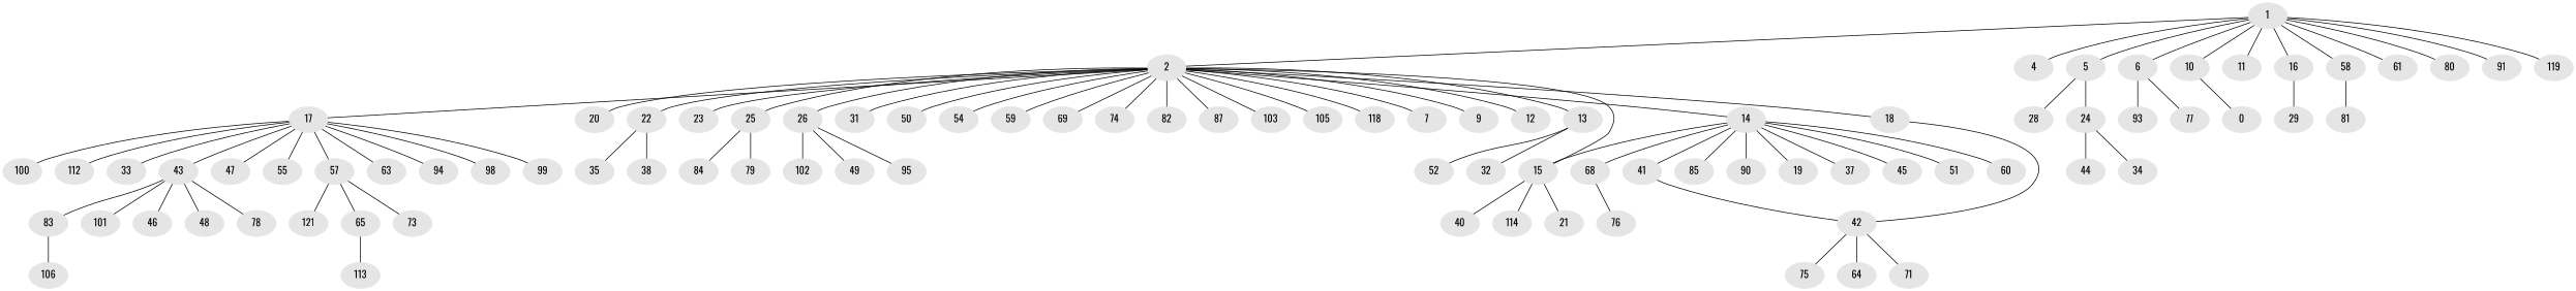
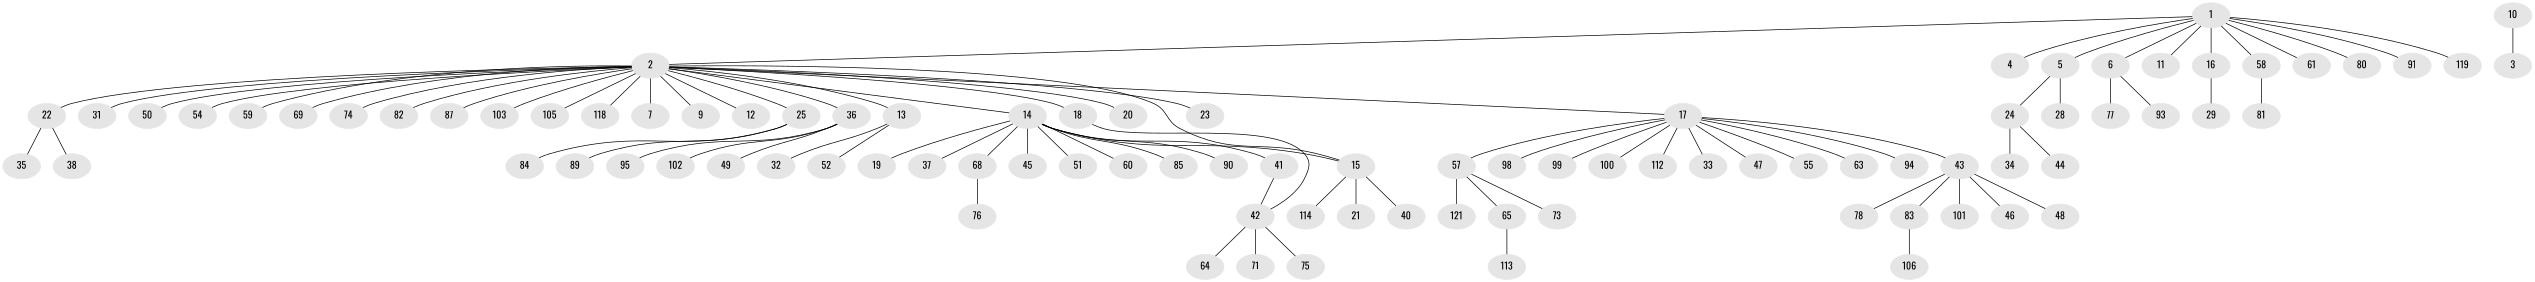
  graph {
    fontname=Oswald
    node [color=gray90 fontname=Oswald style=filled]
    edge [fontname=Oswald]
    1 [super="+109"]
    2 [super="+8"]
    4 [super="+86"]
    5 [super="+96"]
    6 [super="+30"]
    10
    11
    16 [super="+88"]
    58 [super="+120"]
    61
    80
    91
    119
    7 [super="+27"]
    9 [super="+66"]
    12
    13 [super="+92"]
    14 [super="+39"]
    15 [super="+107"]
    17 [super="+36"]
    18 [super="+70"]
    20
    22 [super="+104"]
    23
    25
-   26
+   26 [label=36]
    31
    50 [super="+111"]
    54
    59
    69
    n32 [label=74]
    82
    87
    103
    105
    118
    24 [super="+115"]
    28
    77
    93 [super="+110"]
-   3 [label=0]
+   3
    29 [super="+56"]
    81 [super="+108"]
    32
    52
    19
    37
    41
    45 [super="+79"]
    51 [super="+53"]
    60
    68
    85
    90
    21
    40
    114
    33
    43 [super="+67"]
    47
    55
    57 [super="+62"]
    63
    94
    98
    99
    100
    112
    42 [super="+97"]
    35 [super="+117"]
    38
    84
-   89 [label=79]
+   89
    49
    95
    102
    34
    44
    76
    46
    48
    78
    83
    101
    65 [super="+116"]
    73
    121
    64
    71 [super="+74"]
    75
    106
    113
    1 -- 2
    1 -- 4
    1 -- 5
    1 -- 6
-   1 -- 10
    1 -- 11
    1 -- 16
    1 -- 58
    1 -- 61
    1 -- 80
    1 -- 91
    1 -- 119
    2 -- 7
    2 -- 9
    2 -- 12
    2 -- 13
    2 -- 14
    2 -- 15
    2 -- 17
    2 -- 18
    2 -- 20
    2 -- 22
    2 -- 23
    2 -- 25
    2 -- 26
    2 -- 31
    2 -- 50
    2 -- 54
    2 -- 59
    2 -- 69
    2 -- n32
    2 -- 82
    2 -- 87
    2 -- 103
    2 -- 105
    2 -- 118
    5 -- 24
    5 -- 28
    6 -- 77
    6 -- 93
    10 -- 3
    16 -- 29
    58 -- 81
    13 -- 32
    13 -- 52
    14 -- 15
    14 -- 19
    14 -- 37
    14 -- 41
    14 -- 45
    14 -- 51
    14 -- 60
    14 -- 68
    14 -- 85
    14 -- 90
    15 -- 21
    15 -- 40
    15 -- 114
    17 -- 33
    17 -- 43
    17 -- 47
    17 -- 55
    17 -- 57
    17 -- 63
    17 -- 94
    17 -- 98
    17 -- 99
    17 -- 100
    17 -- 112
    18 -- 42
    22 -- 35
    22 -- 38
    25 -- 84
    25 -- 89
    26 -- 49
    26 -- 95
    26 -- 102
    24 -- 34
    24 -- 44
    41 -- 42
    68 -- 76
    43 -- 46
    43 -- 48
    43 -- 78
    43 -- 83
    43 -- 101
    57 -- 65
    57 -- 73
    57 -- 121
    42 -- 64
    42 -- 71
    42 -- 75
    83 -- 106
    65 -- 113
  }
